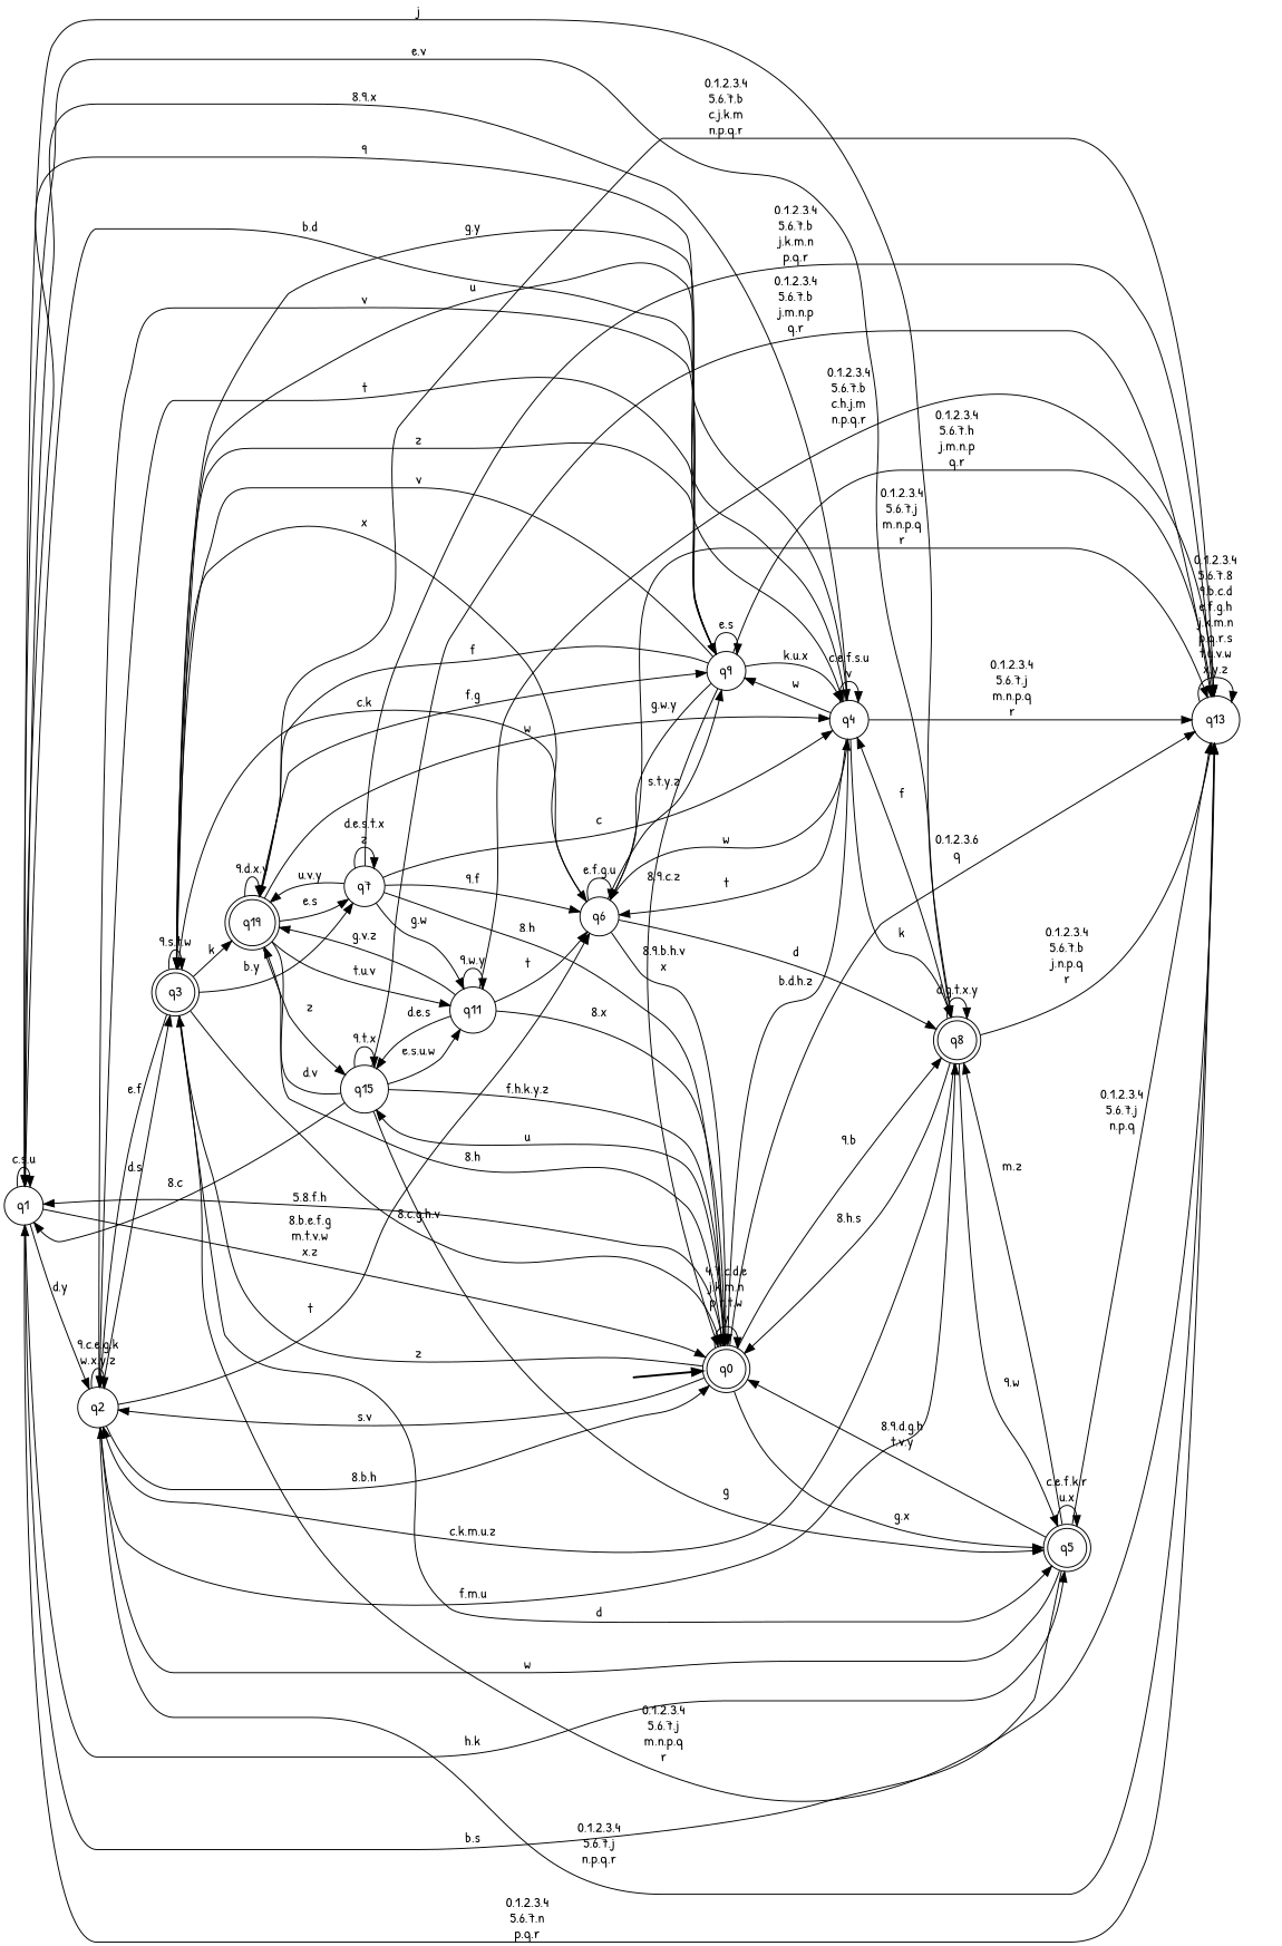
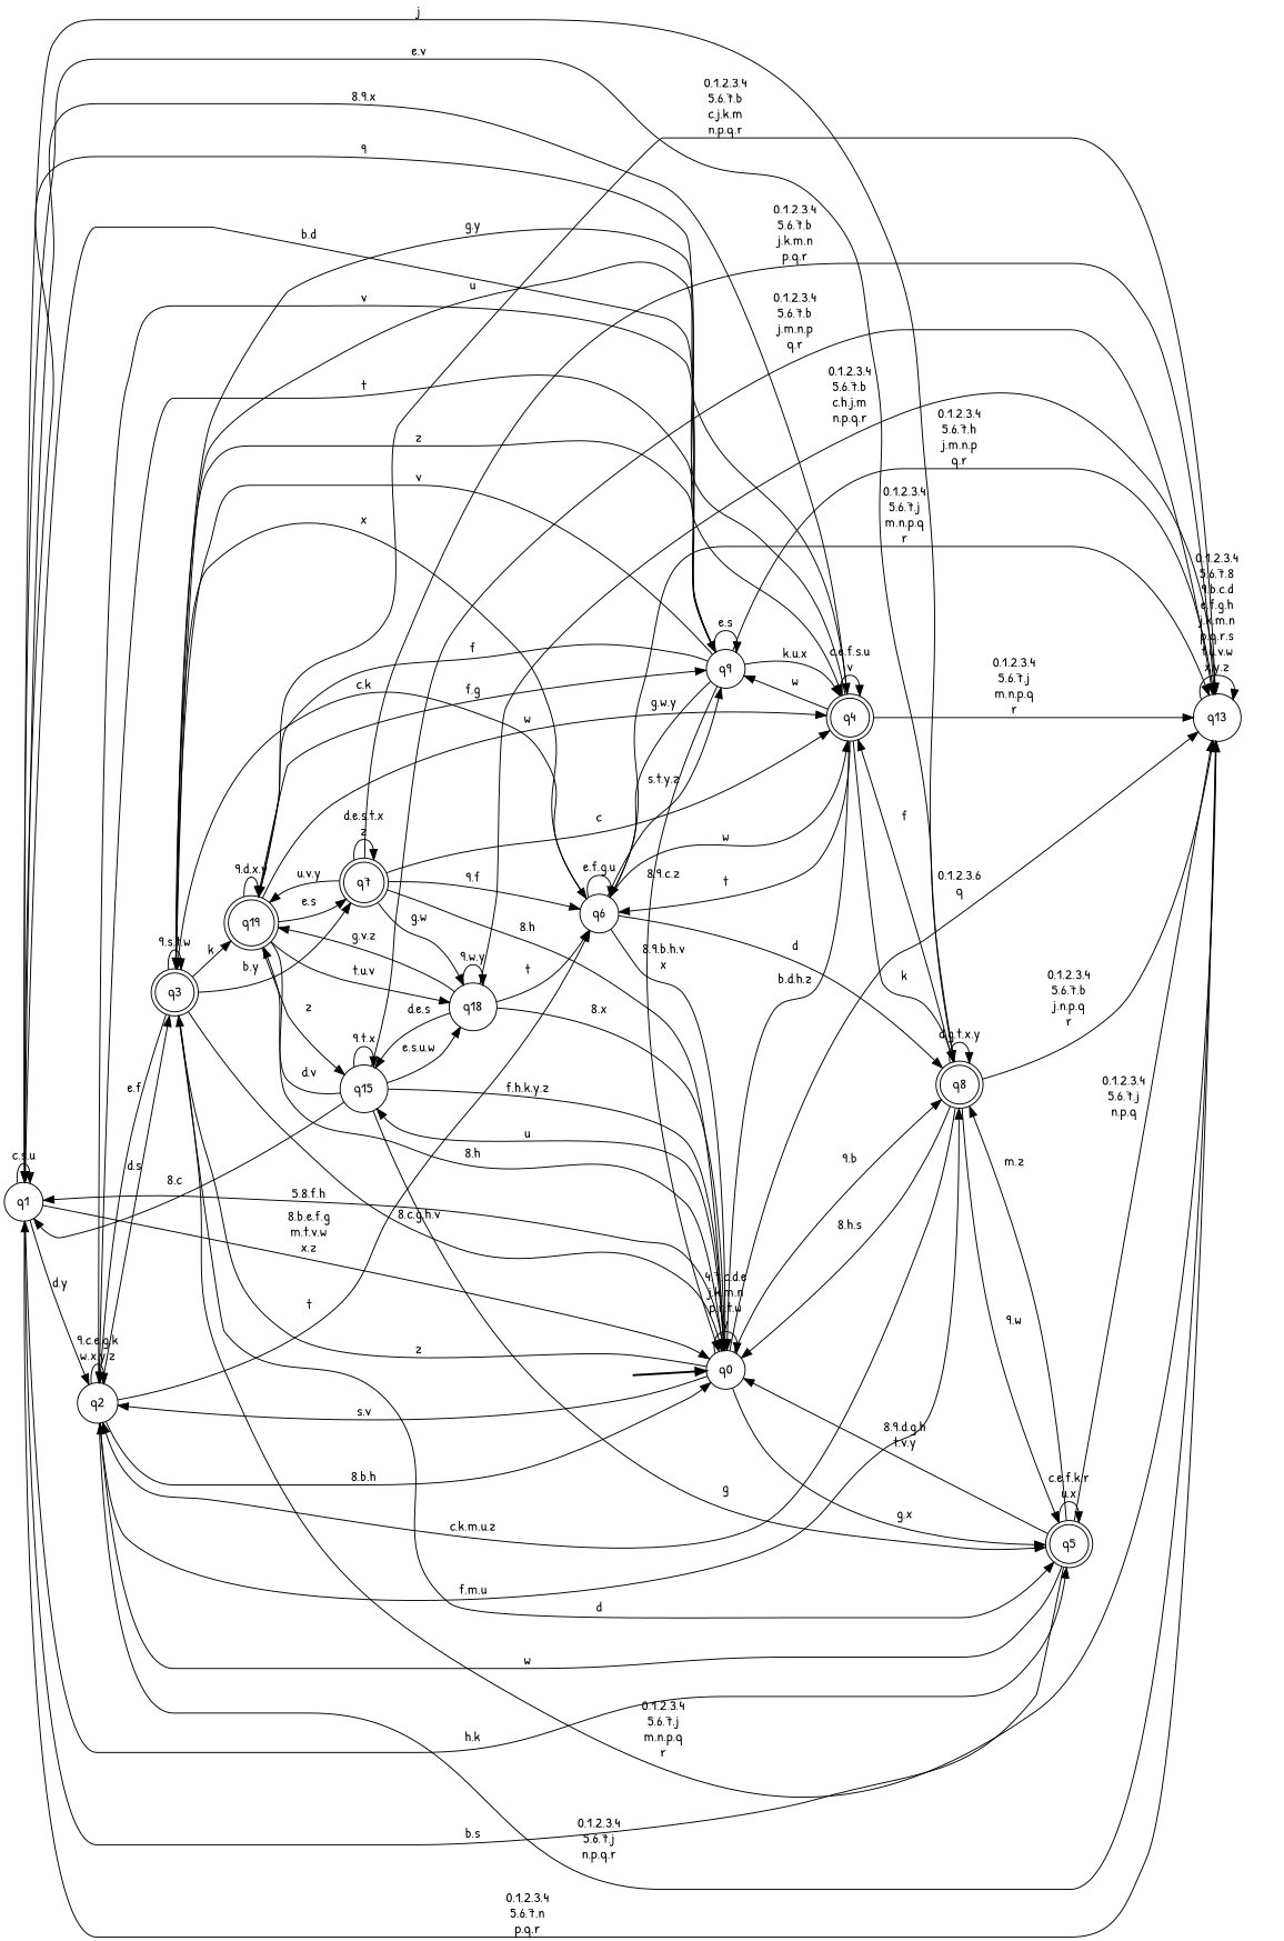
  digraph {
    fontname="Patrick Hand"
    rankdir=LR
    node [fontname="Patrick Hand" shape=circle style=filled color=black fillcolor=white]
    edge [fontname="Patrick Hand"]
    __start0 [height=0 shape=none style=invis width=0 color="" fillcolor=""]
-   n2 [label=q0 shape=doublecircle]
+   n2 [label=q0]
    n3 [label=q1 style="rounded,filled"]
    n4 [label=q2]
    n5 [label=q3 shape=doublecircle]
    n6 [label=q5 shape=doublecircle style="rounded,filled"]
    n7 [label=q8 shape=doublecircle style="rounded,filled"]
    n8 [label=q15]
    n9 [label=q13]
-   n10 [label=q4]
+   n10 [label=q4 shape=doublecircle]
    n11 [label=q6]
    n12 [label=q9]
-   n13 [label=q7 style="rounded,filled"]
+   n13 [label=q7 shape=doublecircle style="rounded,filled"]
    n14 [label=q19 shape=doublecircle style="rounded,filled"]
-   n15 [label=q11]
+   n15 [label=q18]
    subgraph cluster_1 {
      nodesep=0.15
      ranksep=0.15
      style=invis
      __start0
      n2
    }
    __start0 -> n2 [penwidth=2]
    n2 -> n2 [label="4,7,c,d,e\nj,k,m,n\np,r,t,w\ny"]
    n2 -> n3 [label="5,8,f,h"]
    n2 -> n4 [label="s,v"]
    n2 -> n5 [label=z]
    n2 -> n6 [label="g,x"]
    n2 -> n7 [label="9,b"]
    n2 -> n8 [label=u]
    n2 -> n9 [label="0,1,2,3,6\nq"]
    n3 -> n2 [label="8,b,e,f,g\nm,t,v,w\nx,z"]
    n3 -> n3 [label="c,s,u"]
    n3 -> n4 [label="d,y"]
    n3 -> n6 [label="h,k"]
    n3 -> n7 [label=j]
    n3 -> n9 [label="0,1,2,3,4\n5,6,7,n\np,q,r"]
    n3 -> n10 [label=9]
    n4 -> n2 [label="8,b,h"]
    n4 -> n4 [label="9,c,e,g,k\nw,x,y,z"]
    n4 -> n5 [label="d,s"]
    n4 -> n7 [label="f,m,u"]
    n4 -> n9 [label="0,1,2,3,4\n5,6,7,j\nn,p,q,r"]
    n4 -> n11 [label=t]
    n4 -> n12 [label=v]
    n5 -> n2 [label="8,c,g,h,v"]
    n5 -> n4 [label="e,f"]
    n5 -> n5 [label="9,s,t,w"]
    n5 -> n6 [label=d]
    n5 -> n9 [label="0,1,2,3,4\n5,6,7,j\nm,n,p,q\nr"]
    n5 -> n10 [label=u]
    n5 -> n11 [label=x]
    n5 -> n12 [label=z]
    n5 -> n13 [label="b,y"]
    n5 -> n14 [label=k]
    n6 -> n2 [label="8,9,d,g,h\nt,v,y"]
    n6 -> n3 [label="b,s"]
    n6 -> n4 [label=w]
    n6 -> n6 [label="c,e,f,k,r\nu,x"]
    n6 -> n7 [label="m,z"]
    n6 -> n9 [label="0,1,2,3,4\n5,6,7,j\nn,p,q"]
    n7 -> n2 [label="8,h,s"]
    n7 -> n3 [label="e,v"]
    n7 -> n4 [label="c,k,m,u,z"]
    n7 -> n6 [label="9,w"]
    n7 -> n7 [label="d,g,t,x,y"]
    n7 -> n9 [label="0,1,2,3,4\n5,6,7,b\nj,n,p,q\nr"]
    n7 -> n10 [label=f]
    n8 -> n2 [label="f,h,k,y,z"]
    n8 -> n3 [label="8,c"]
    n8 -> n6 [label=g]
    n8 -> n8 [label="9,t,x"]
    n8 -> n9 [label="0,1,2,3,4\n5,6,7,b\nj,m,n,p\nq,r"]
    n8 -> n14 [label="d,v"]
    n8 -> n15 [label="e,s,u,w"]
    n9 -> n9 [label="0,1,2,3,4\n5,6,7,8\n9,b,c,d\ne,f,g,h\nj,k,m,n\np,q,r,s\nt,u,v,w\nx,y,z"]
    n10 -> n2 [label="b,d,h,z"]
    n10 -> n3 [label="8,9,x"]
    n10 -> n5 [label="g,y"]
    n10 -> n7 [label=k]
    n10 -> n9 [label="0,1,2,3,4\n5,6,7,j\nm,n,p,q\nr"]
    n10 -> n10 [label="c,e,f,s,u\nv"]
    n10 -> n11 [label=t]
    n10 -> n12 [label=w]
    n11 -> n2 [label="8,9,b,h,v\nx"]
    n11 -> n5 [label="c,k"]
    n11 -> n7 [label=d]
    n11 -> n9 [label="0,1,2,3,4\n5,6,7,j\nm,n,p,q\nr"]
    n11 -> n10 [label=w]
    n11 -> n11 [label="e,f,g,u"]
    n11 -> n12 [label="s,t,y,z"]
    n12 -> n2 [label="8,9,c,z"]
    n12 -> n3 [label="b,d"]
    n12 -> n4 [label=t]
    n12 -> n5 [label=v]
    n12 -> n9 [label="0,1,2,3,4\n5,6,7,h\nj,m,n,p\nq,r"]
    n12 -> n10 [label="k,u,x"]
    n12 -> n11 [label="g,w,y"]
    n12 -> n12 [label="e,s"]
    n12 -> n14 [label=f]
    n13 -> n2 [label="8,h"]
    n13 -> n9 [label="0,1,2,3,4\n5,6,7,b\nj,k,m,n\np,q,r"]
    n13 -> n10 [label=c]
    n13 -> n11 [label="9,f"]
    n13 -> n13 [label="d,e,s,t,x\nz"]
    n13 -> n14 [label="u,v,y"]
    n13 -> n15 [label="g,w"]
    n14 -> n2 [label="8,h"]
    n14 -> n8 [label=z]
    n14 -> n9 [label="0,1,2,3,4\n5,6,7,b\nc,j,k,m\nn,p,q,r"]
    n14 -> n10 [label=w]
    n14 -> n12 [label="f,g"]
    n14 -> n13 [label="e,s"]
    n14 -> n14 [label="9,d,x,y"]
    n14 -> n15 [label="t,u,v"]
    n15 -> n2 [label="8,x"]
    n15 -> n8 [label="d,e,s"]
    n15 -> n9 [label="0,1,2,3,4\n5,6,7,b\nc,h,j,m\nn,p,q,r"]
    n15 -> n11 [label=t]
    n15 -> n14 [label="g,v,z"]
    n15 -> n15 [label="9,w,y"]
  }
